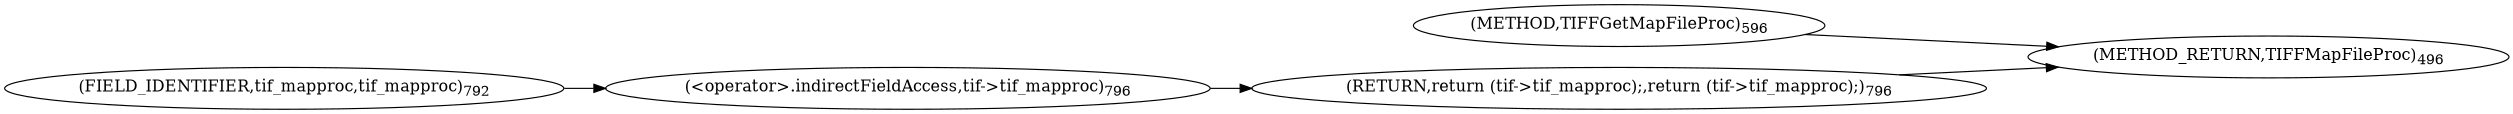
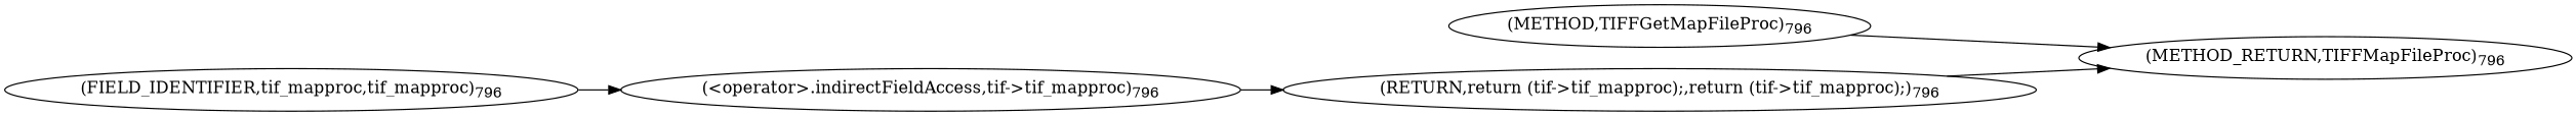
  digraph {
    rankdir=LR
    n1 [label=<(RETURN,return (tif-&gt;tif_mapproc);,return (tif-&gt;tif_mapproc);)<SUB>796</SUB>>]
-   n2 [label=<(METHOD_RETURN,TIFFMapFileProc)<SUB>496</SUB>>]
+   n2 [label=<(METHOD_RETURN,TIFFMapFileProc)<SUB>796</SUB>>]
    n3 [label=<(&lt;operator&gt;.indirectFieldAccess,tif-&gt;tif_mapproc)<SUB>796</SUB>>]
-   n4 [label=<(FIELD_IDENTIFIER,tif_mapproc,tif_mapproc)<SUB>792</SUB>>]
-   n5 [label=<(METHOD,TIFFGetMapFileProc)<SUB>596</SUB>>]
+   n4 [label=<(FIELD_IDENTIFIER,tif_mapproc,tif_mapproc)<SUB>796</SUB>>]
+   n5 [label=<(METHOD,TIFFGetMapFileProc)<SUB>796</SUB>>]
    n1 -> n2
    n3 -> n1
    n4 -> n3
    n5 -> n2
  }
